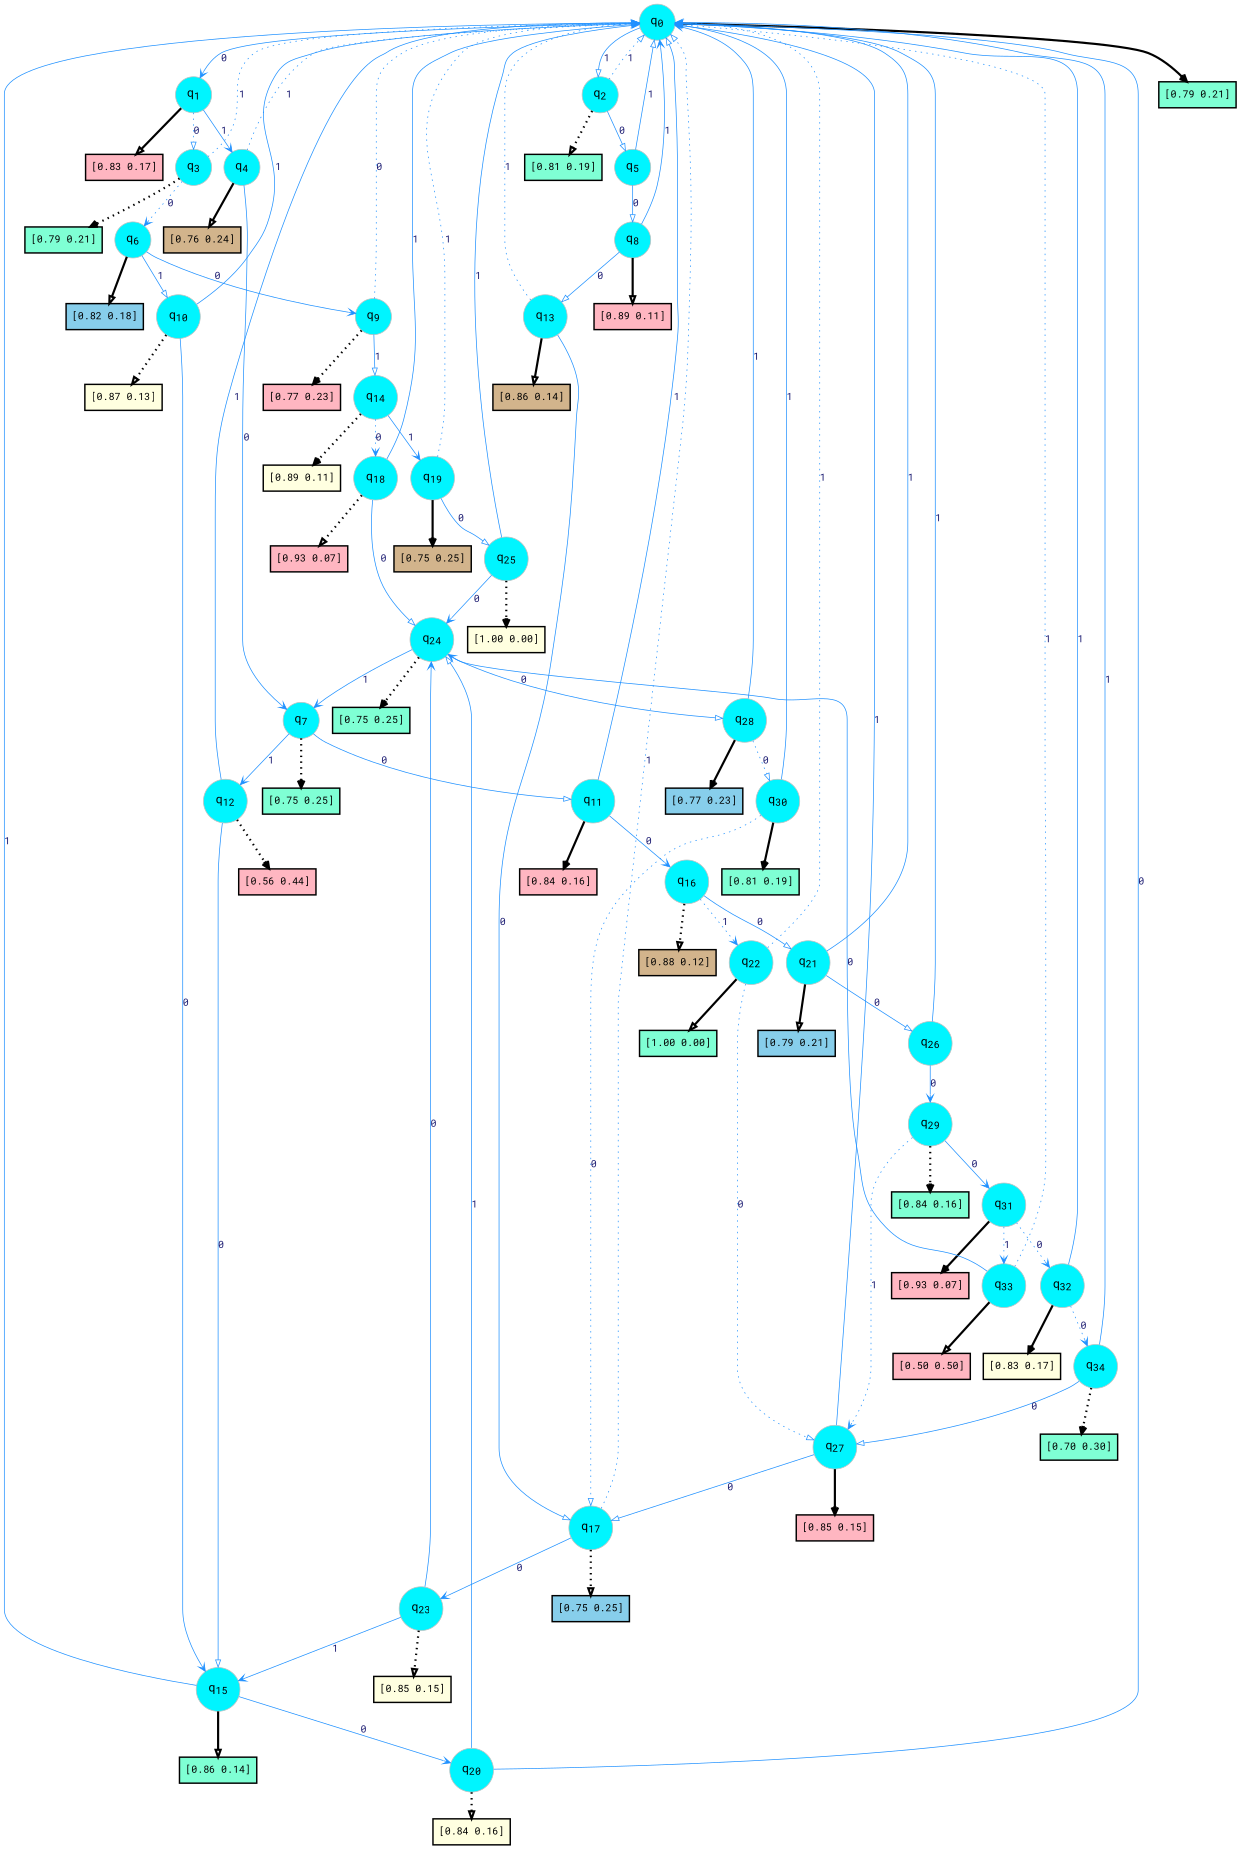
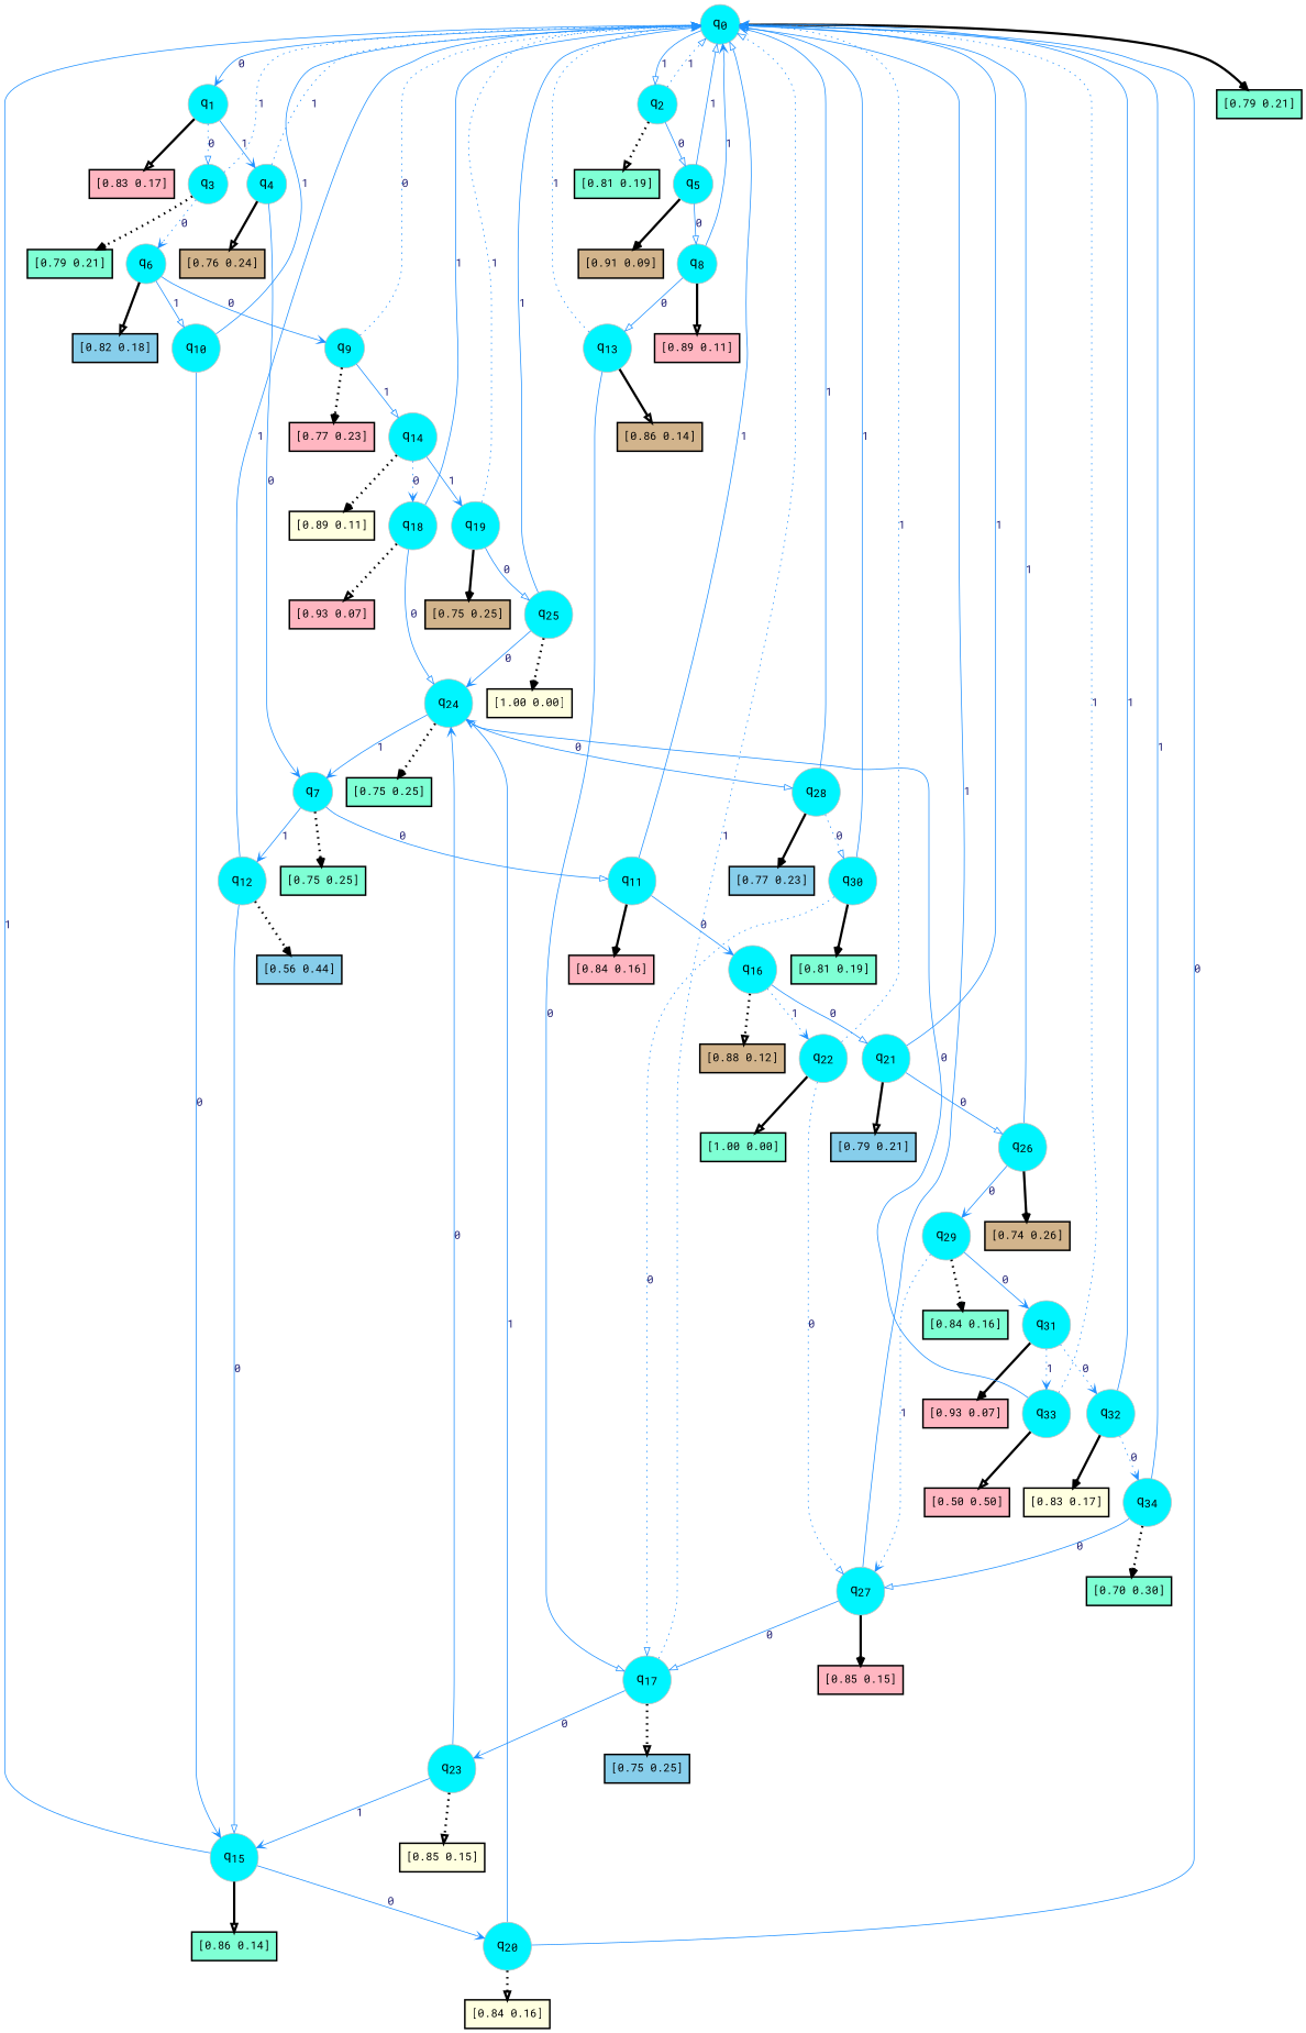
  digraph {
    fontname="Roboto Mono"
    rankdir=TD
    node [color=gray fillcolor=turquoise1 fontcolor=black fontname="Roboto Mono" fontsize=16 fontweight=bold shape=circle style=filled]
    edge [arrowhead=onormal arrowsize=1 color=dodgerblue1 fontcolor=midnightblue fontname="Roboto Mono" fontweight=bold penwidth=1 style=solid weight=20]
    n1 [label=<q<SUB>0</SUB>>]
    n2 [label=<q<SUB>1</SUB>>]
    n3 [label=<q<SUB>2</SUB>>]
    n4 [color=black fillcolor=aquamarine fontsize=14 label="[0.79 0.21]" penwidth=2 shape=box]
    n5 [label=<q<SUB>3</SUB>>]
    n6 [label=<q<SUB>4</SUB>>]
    n7 [color=black fillcolor=lightpink fontsize=14 label="[0.83 0.17]" penwidth=2 shape=box]
    n8 [label=<q<SUB>5</SUB>>]
    n9 [color=black fillcolor=aquamarine fontsize=14 label="[0.81 0.19]" penwidth=2 shape=box]
    n10 [label=<q<SUB>6</SUB>>]
    n11 [color=black fillcolor=aquamarine fontsize=14 label="[0.79 0.21]" penwidth=2 shape=box]
    n12 [label=<q<SUB>7</SUB>>]
    n13 [color=black fillcolor=tan fontsize=14 label="[0.76 0.24]" penwidth=2 shape=box]
    n14 [label=<q<SUB>8</SUB>>]
+   n15 [color=black fillcolor=tan fontsize=14 label="[0.91 0.09]" penwidth=2 shape=box]
    n16 [label=<q<SUB>9</SUB>>]
    n17 [label=<q<SUB>10</SUB>>]
    n18 [color=black fillcolor=skyblue fontsize=14 label="[0.82 0.18]" penwidth=2 shape=box]
    n19 [label=<q<SUB>11</SUB>>]
    n20 [label=<q<SUB>12</SUB>>]
    n21 [color=black fillcolor=aquamarine fontsize=14 label="[0.75 0.25]" penwidth=2 shape=box]
    n22 [label=<q<SUB>13</SUB>>]
    n23 [color=black fillcolor=lightpink fontsize=14 label="[0.89 0.11]" penwidth=2 shape=box]
    n24 [label=<q<SUB>14</SUB>>]
    n25 [color=black fillcolor=lightpink fontsize=14 label="[0.77 0.23]" penwidth=2 shape=box]
    n26 [label=<q<SUB>15</SUB>>]
-   n27 [color=black fillcolor=lightyellow fontsize=14 label="[0.87 0.13]" penwidth=2 shape=box]
    n28 [label=<q<SUB>16</SUB>>]
    n29 [color=black fillcolor=lightpink fontsize=14 label="[0.84 0.16]" penwidth=2 shape=box]
-   n30 [color=black fillcolor=lightpink fontsize=14 label="[0.56 0.44]" penwidth=2 shape=box]
+   n30 [color=black fillcolor=skyblue fontsize=14 label="[0.56 0.44]" penwidth=2 shape=box]
    n31 [label=<q<SUB>17</SUB>>]
    n32 [color=black fillcolor=tan fontsize=14 label="[0.86 0.14]" penwidth=2 shape=box]
    n33 [label=<q<SUB>18</SUB>>]
    n34 [label=<q<SUB>19</SUB>>]
    n35 [color=black fillcolor=lightyellow fontsize=14 label="[0.89 0.11]" penwidth=2 shape=box]
    n36 [label=<q<SUB>20</SUB>>]
    n37 [color=black fillcolor=aquamarine fontsize=14 label="[0.86 0.14]" penwidth=2 shape=box]
    n38 [label=<q<SUB>21</SUB>>]
    n39 [label=<q<SUB>22</SUB>>]
    n40 [color=black fillcolor=tan fontsize=14 label="[0.88 0.12]" penwidth=2 shape=box]
    n41 [label=<q<SUB>23</SUB>>]
    n42 [color=black fillcolor=skyblue fontsize=14 label="[0.75 0.25]" penwidth=2 shape=box]
    n43 [label=<q<SUB>24</SUB>>]
    n44 [color=black fillcolor=lightpink fontsize=14 label="[0.93 0.07]" penwidth=2 shape=box]
    n45 [label=<q<SUB>25</SUB>>]
    n46 [color=black fillcolor=tan fontsize=14 label="[0.75 0.25]" penwidth=2 shape=box]
    n47 [color=black fillcolor=lightyellow fontsize=14 label="[0.84 0.16]" penwidth=2 shape=box]
    n48 [label=<q<SUB>26</SUB>>]
    n49 [color=black fillcolor=skyblue fontsize=14 label="[0.79 0.21]" penwidth=2 shape=box]
    n50 [label=<q<SUB>27</SUB>>]
    n51 [color=black fillcolor=aquamarine fontsize=14 label="[1.00 0.00]" penwidth=2 shape=box]
    n52 [color=black fillcolor=lightyellow fontsize=14 label="[0.85 0.15]" penwidth=2 shape=box]
    n53 [label=<q<SUB>28</SUB>>]
    n54 [color=black fillcolor=aquamarine fontsize=14 label="[0.75 0.25]" penwidth=2 shape=box]
    n55 [color=black fillcolor=lightyellow fontsize=14 label="[1.00 0.00]" penwidth=2 shape=box]
    n56 [label=<q<SUB>29</SUB>>]
+   n57 [color=black fillcolor=tan fontsize=14 label="[0.74 0.26]" penwidth=2 shape=box]
    n58 [color=black fillcolor=lightpink fontsize=14 label="[0.85 0.15]" penwidth=2 shape=box]
    n59 [label=<q<SUB>30</SUB>>]
    n60 [color=black fillcolor=skyblue fontsize=14 label="[0.77 0.23]" penwidth=2 shape=box]
    n61 [label=<q<SUB>31</SUB>>]
    n62 [color=black fillcolor=aquamarine fontsize=14 label="[0.84 0.16]" penwidth=2 shape=box]
    n63 [color=black fillcolor=aquamarine fontsize=14 label="[0.81 0.19]" penwidth=2 shape=box]
    n64 [label=<q<SUB>32</SUB>>]
    n65 [label=<q<SUB>33</SUB>>]
    n66 [color=black fillcolor=lightpink fontsize=14 label="[0.93 0.07]" penwidth=2 shape=box]
    n67 [label=<q<SUB>34</SUB>>]
    n68 [color=black fillcolor=lightyellow fontsize=14 label="[0.83 0.17]" penwidth=2 shape=box]
    n69 [color=black fillcolor=lightpink fontsize=14 label="[0.50 0.50]" penwidth=2 shape=box]
    n70 [color=black fillcolor=aquamarine fontsize=14 label="[0.70 0.30]" penwidth=2 shape=box]
    n1 -> n2 [arrowhead=vee label=0 style=bold]
    n1 -> n3 [label=1 style=bold]
    n1 -> n4 [arrowhead=vee color=black penwidth=3]
    n2 -> n5 [label=0 style=dotted]
    n2 -> n6 [arrowhead=vee label=1]
    n2 -> n7 [color=black penwidth=3 style=bold]
    n3 -> n1 [label=1 style=dotted]
    n3 -> n8 [label=0 style=bold]
    n3 -> n9 [color=black penwidth=3 style=dotted]
    n5 -> n1 [label=1 style=dotted]
    n5 -> n10 [arrowhead=vee label=0 style=dotted]
    n5 -> n11 [arrowhead=vee color=black penwidth=3 style=dotted]
    n6 -> n1 [arrowhead=vee label=1 style=dotted]
    n6 -> n12 [arrowhead=vee label=0 style=bold]
    n6 -> n13 [color=black penwidth=3]
    n8 -> n1 [label=1]
    n8 -> n14 [label=0]
+   n8 -> n15 [arrowhead=vee color=black penwidth=3]
    n10 -> n16 [arrowhead=vee label=0]
    n10 -> n17 [label=1]
    n10 -> n18 [color=black penwidth=3]
    n12 -> n19 [label=0]
    n12 -> n20 [arrowhead=vee label=1]
    n12 -> n21 [arrowhead=vee color=black penwidth=3 style=dotted]
    n14 -> n1 [arrowhead=vee label=1]
    n14 -> n22 [label=0]
    n14 -> n23 [color=black penwidth=3 style=bold]
    n16 -> n1 [arrowhead=vee label=0 style=dotted]
    n16 -> n24 [label=1 style=bold]
    n16 -> n25 [arrowhead=vee color=black penwidth=3 style=dotted]
    n17 -> n1 [label=1]
    n17 -> n26 [arrowhead=vee label=0 style=bold]
-   n17 -> n27 [color=black penwidth=3 style=dotted]
    n19 -> n1 [label=1]
    n19 -> n28 [arrowhead=vee label=0]
    n19 -> n29 [arrowhead=vee color=black penwidth=3 style=bold]
    n20 -> n1 [label=1]
    n20 -> n26 [label=0]
    n20 -> n30 [arrowhead=vee color=black penwidth=3 style=dotted]
    n22 -> n1 [label=1 style=dotted]
    n22 -> n31 [label=0 style=bold]
    n22 -> n32 [color=black penwidth=3 style=bold]
    n24 -> n33 [arrowhead=vee label=0 style=dotted]
    n24 -> n34 [arrowhead=vee label=1]
    n24 -> n35 [arrowhead=vee color=black penwidth=3 style=dotted]
    n26 -> n1 [label=1 style=bold]
    n26 -> n36 [arrowhead=vee label=0 style=bold]
    n26 -> n37 [color=black penwidth=3 style=bold]
    n28 -> n38 [label=0 style=bold]
    n28 -> n39 [arrowhead=vee label=1 style=dotted]
    n28 -> n40 [color=black penwidth=3 style=dotted]
    n31 -> n1 [label=1 style=dotted]
    n31 -> n41 [arrowhead=vee label=0 style=bold]
    n31 -> n42 [color=black penwidth=3 style=dotted]
    n33 -> n1 [arrowhead=vee label=1 style=bold]
    n33 -> n43 [label=0 style=bold]
    n33 -> n44 [color=black penwidth=3 style=dotted]
    n34 -> n1 [label=1 style=dotted]
    n34 -> n45 [label=0 style=bold]
    n34 -> n46 [arrowhead=vee color=black penwidth=3]
    n36 -> n1 [arrowhead=vee label=0 style=bold]
    n36 -> n43 [label=1]
    n36 -> n47 [color=black penwidth=3 style=dotted]
    n38 -> n1 [label=1]
    n38 -> n48 [label=0 style=bold]
    n38 -> n49 [color=black penwidth=3]
    n39 -> n1 [label=1 style=dotted]
    n39 -> n50 [label=0 style=dotted]
    n39 -> n51 [color=black penwidth=3]
    n41 -> n26 [arrowhead=vee label=1]
    n41 -> n43 [arrowhead=vee label=0 style=bold]
    n41 -> n52 [color=black penwidth=3 style=dotted]
    n43 -> n12 [arrowhead=vee label=1]
    n43 -> n53 [label=0]
    n43 -> n54 [arrowhead=vee color=black penwidth=3 style=dotted]
    n45 -> n1 [label=1]
    n45 -> n43 [arrowhead=vee label=0]
    n45 -> n55 [arrowhead=vee color=black penwidth=3 style=dotted]
    n48 -> n1 [label=1 style=bold]
    n48 -> n56 [arrowhead=vee label=0 style=bold]
+   n48 -> n57 [arrowhead=vee color=black penwidth=3 style=bold]
    n50 -> n1 [label=1]
    n50 -> n31 [label=0]
    n50 -> n58 [arrowhead=vee color=black penwidth=3]
    n53 -> n1 [arrowhead=vee label=1]
    n53 -> n59 [label=0 style=dotted]
    n53 -> n60 [arrowhead=vee color=black penwidth=3 style=bold]
    n56 -> n50 [arrowhead=vee label=1 style=dotted]
    n56 -> n61 [arrowhead=vee label=0]
    n56 -> n62 [arrowhead=vee color=black penwidth=3 style=dotted]
    n59 -> n1 [label=1]
    n59 -> n31 [label=0 style=dotted]
    n59 -> n63 [arrowhead=vee color=black penwidth=3 style=bold]
    n61 -> n64 [arrowhead=vee label=0 style=dotted]
    n61 -> n65 [arrowhead=vee label=1 style=dotted]
    n61 -> n66 [arrowhead=vee color=black penwidth=3]
    n64 -> n1 [arrowhead=vee label=1]
    n64 -> n67 [arrowhead=vee label=0 style=dotted]
    n64 -> n68 [arrowhead=vee color=black penwidth=3]
    n65 -> n1 [label=1 style=dotted]
    n65 -> n43 [arrowhead=vee label=0]
    n65 -> n69 [color=black penwidth=3 style=bold]
    n67 -> n1 [arrowhead=vee label=1 style=bold]
    n67 -> n50 [label=0 style=bold]
    n67 -> n70 [arrowhead=vee color=black penwidth=3 style=dotted]
  }
